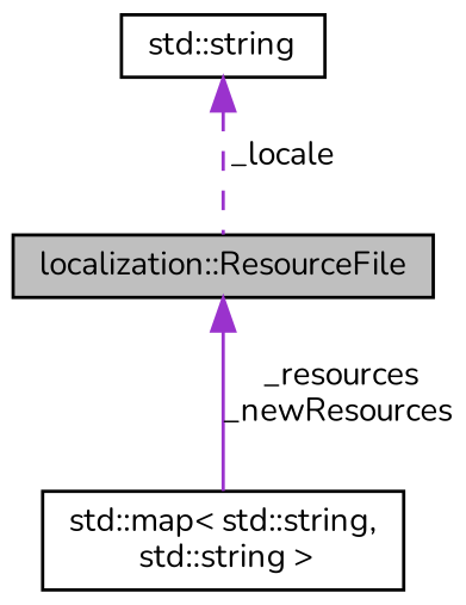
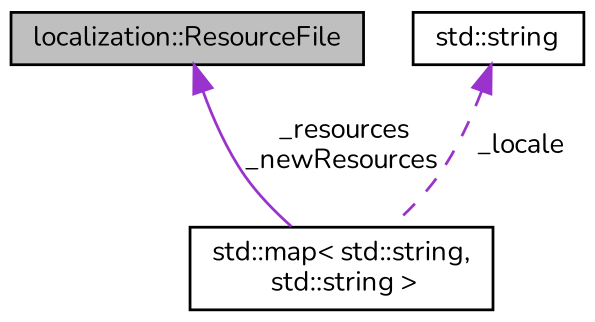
  digraph {
    fontname=Nunito
    node [color=black fillcolor=white fontname=Nunito fontsize=10 shape=record style=filled]
    edge [color=darkorchid3 dir=back fontname=Nunito fontsize=10 labelfontname=Helvetica labelfontsize=10]
    n1 [fillcolor=grey75 fontcolor=black height=0.2 label="localization::ResourceFile" width=0.4]
    n2 [height=0.2 label="std::map\< std::string,\l std::string \>" width=0.4]
    n3 [height=0.2 label="std::string" width=0.4]
    n1 -> n2 [label=" _resources\n_newResources" style=solid]
-   n3 -> n1 [label=" _locale" style=dashed]
+   n3 -> n2 [label=" _locale" style=dashed]
  }
